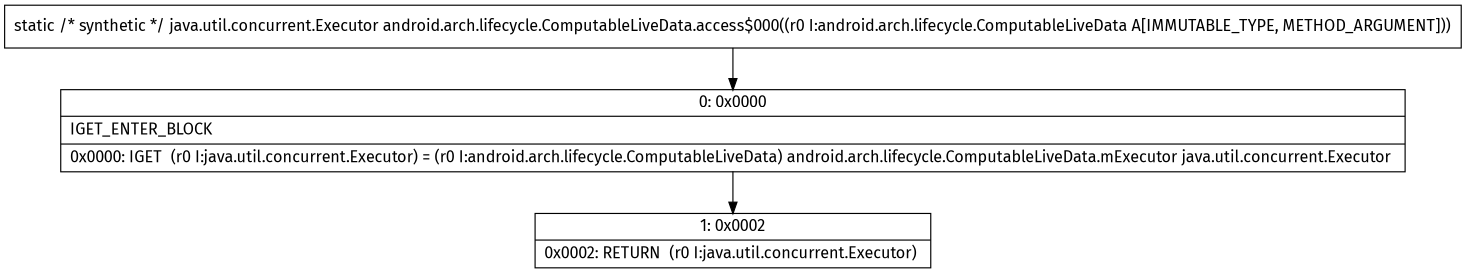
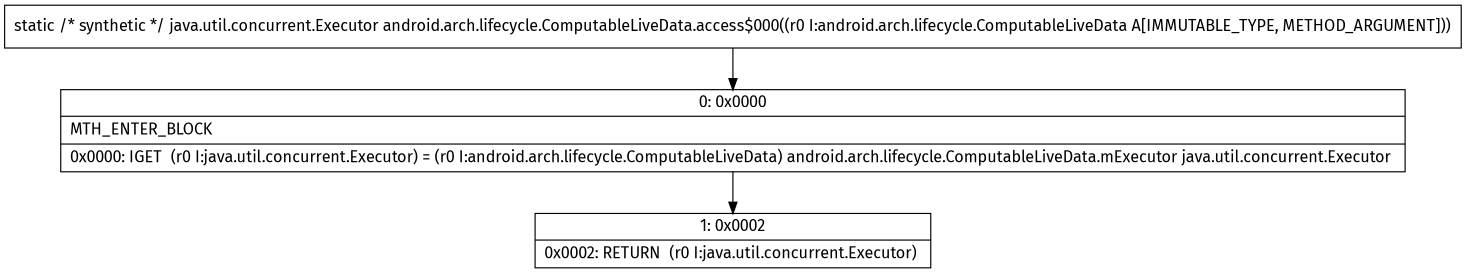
  digraph {
    fontname="Fira Sans"
    node [shape=record fontname="Fira Sans"]
    edge [fontname="Fira Sans"]
-   n1 [label="{0\:\ 0x0000|IGET_ENTER_BLOCK\l|0x0000: IGET  (r0 I:java.util.concurrent.Executor) = (r0 I:android.arch.lifecycle.ComputableLiveData) android.arch.lifecycle.ComputableLiveData.mExecutor java.util.concurrent.Executor \l}"]
+   n1 [label="{0\:\ 0x0000|MTH_ENTER_BLOCK\l|0x0000: IGET  (r0 I:java.util.concurrent.Executor) = (r0 I:android.arch.lifecycle.ComputableLiveData) android.arch.lifecycle.ComputableLiveData.mExecutor java.util.concurrent.Executor \l}"]
    n2 [label="{1\:\ 0x0002|0x0002: RETURN  (r0 I:java.util.concurrent.Executor) \l}"]
    n3 [label="{static \/* synthetic *\/ java.util.concurrent.Executor android.arch.lifecycle.ComputableLiveData.access$000((r0 I:android.arch.lifecycle.ComputableLiveData A[IMMUTABLE_TYPE, METHOD_ARGUMENT])) }"]
    n1 -> n2
    n3 -> n1
  }
